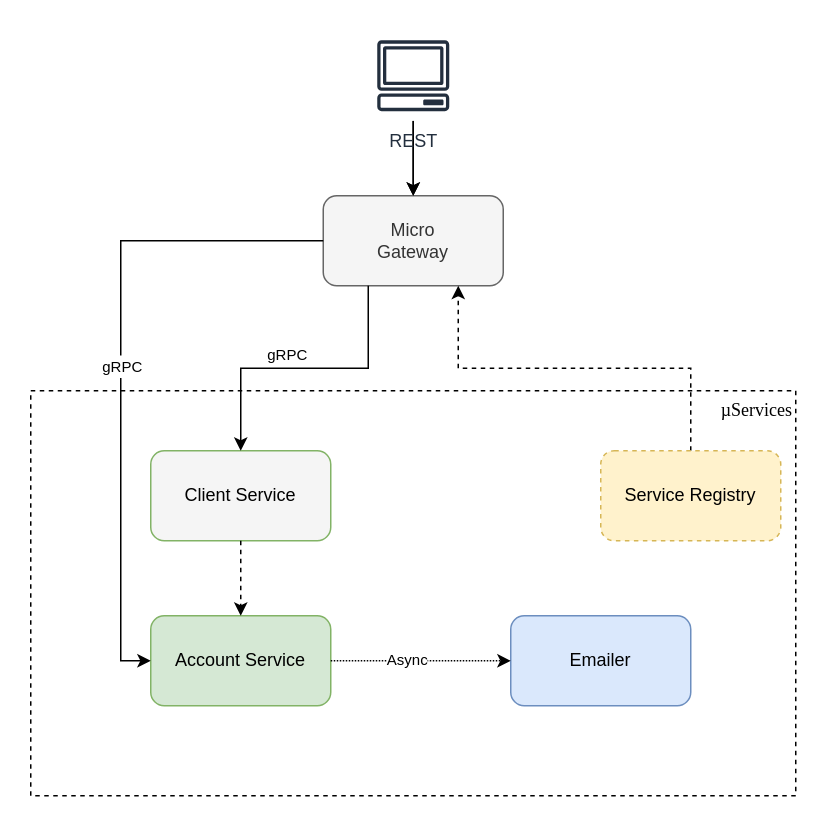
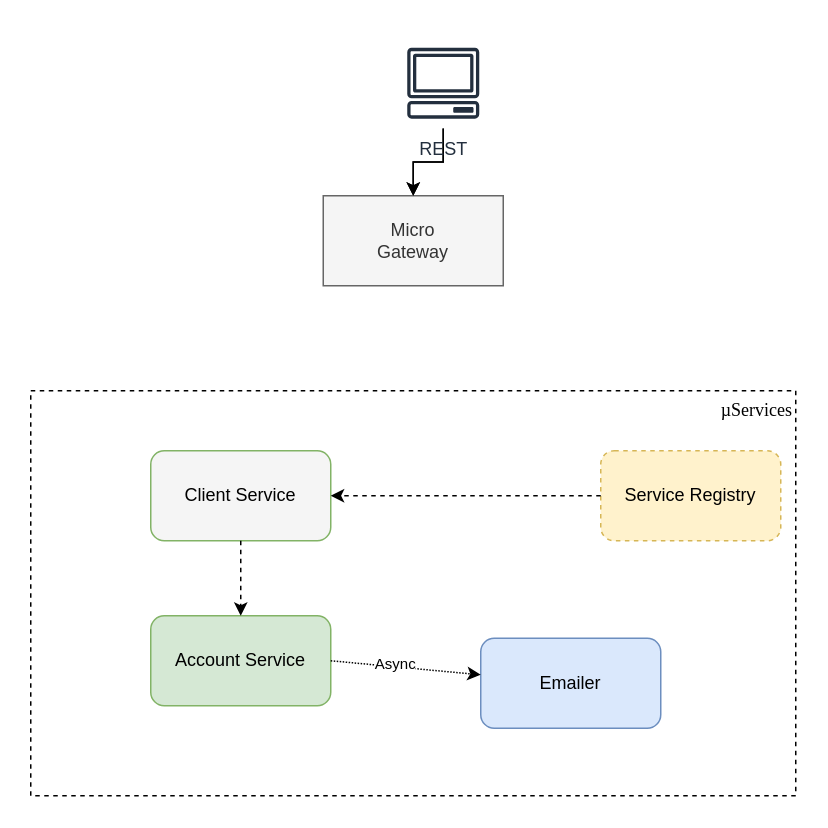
  <mxCell id="0" />
  <mxCell id="1" parent="0" />
- <mxCell id="2" value="Micro&lt;br&gt;Gateway" style="rounded=1;whiteSpace=wrap;html=1;fillColor=#f5f5f5;strokeColor=#666666;fontColor=#333333;" parent="1" vertex="1"><mxGeometry x="215" y="130" width="120" height="60" as="geometry" /></mxCell>
+ <mxCell id="2" value="Micro&lt;br&gt;Gateway" style="whiteSpace=wrap;html=1;fillColor=#f5f5f5;strokeColor=#666666;fontColor=#333333;rounded=0;" parent="1" vertex="1"><mxGeometry x="215" y="130" width="120" height="60" as="geometry" /></mxCell>
  <mxCell id="3" value="&lt;font face=&quot;Comic Sans MS&quot;&gt;&amp;nbsp;µServices&lt;br&gt;&lt;br&gt;&lt;br&gt;&lt;br&gt;&lt;br&gt;&lt;br&gt;&lt;br&gt;&lt;br&gt;&lt;br&gt;&lt;br&gt;&lt;br&gt;&lt;br&gt;&lt;br&gt;&lt;br&gt;&lt;br&gt;&lt;br&gt;&lt;br&gt;&amp;nbsp;&lt;/font&gt;" style="rounded=0;whiteSpace=wrap;html=1;dashed=1;align=right;" parent="1" vertex="1"><mxGeometry x="20" y="260" width="510" height="270" as="geometry" /></mxCell>
  <mxCell id="4" value="Client Service" style="rounded=1;whiteSpace=wrap;html=1;fillColor=#f5f5f5;strokeColor=#82b366;" parent="1" vertex="1"><mxGeometry x="100" y="300" width="120" height="60" as="geometry" /></mxCell>
  <mxCell id="5" value="Account Service" style="rounded=1;whiteSpace=wrap;html=1;fillColor=#d5e8d4;strokeColor=#82b366;" parent="1" vertex="1"><mxGeometry x="100" y="410" width="120" height="60" as="geometry" /></mxCell>
- <mxCell id="6" value="Emailer" style="rounded=1;whiteSpace=wrap;html=1;fillColor=#dae8fc;strokeColor=#6c8ebf;" parent="1" vertex="1"><mxGeometry x="340" y="410" width="120" height="60" as="geometry" /></mxCell>
+ <mxCell id="6" value="Emailer" style="rounded=1;whiteSpace=wrap;html=1;fillColor=#dae8fc;strokeColor=#6c8ebf;" parent="1" vertex="1"><mxGeometry x="320" y="425" width="120" height="60" as="geometry" /></mxCell>
  <mxCell id="7" value="" style="endArrow=classic;html=1;exitX=0.5;exitY=1;exitDx=0;exitDy=0;entryX=0.5;entryY=0;entryDx=0;entryDy=0;dashed=1;" parent="1" source="4" target="5" edge="1"><mxGeometry width="50" height="50" relative="1" as="geometry"><mxPoint x="-30" y="650" as="sourcePoint" /><mxPoint x="20" y="600" as="targetPoint" /></mxGeometry></mxCell>
- <mxCell id="8" style="edgeStyle=orthogonalEdgeStyle;rounded=0;orthogonalLoop=1;jettySize=auto;html=1;exitX=0.25;exitY=1;exitDx=0;exitDy=0;" parent="1" source="2" target="4" edge="1"><mxGeometry relative="1" as="geometry" /></mxCell>
- <mxCell id="9" value="&lt;font style=&quot;font-size: 10px&quot;&gt;gRPC&lt;/font&gt;" style="text;html=1;resizable=0;points=[];align=center;verticalAlign=middle;labelBackgroundColor=#ffffff;" parent="8" vertex="1" connectable="0"><mxGeometry x="-0.526" y="-27" relative="1" as="geometry"><mxPoint x="-28" y="-1" as="offset" /></mxGeometry></mxCell>
  <mxCell id="10" value="" style="endArrow=classic;html=1;exitX=1;exitY=0.5;exitDx=0;exitDy=0;dashed=1;dashPattern=1 1;" parent="1" source="5" target="6" edge="1"><mxGeometry width="50" height="50" relative="1" as="geometry"><mxPoint x="-30" y="650" as="sourcePoint" /><mxPoint x="20" y="600" as="targetPoint" /></mxGeometry></mxCell>
  <mxCell id="11" value="&lt;font style=&quot;font-size: 10px&quot;&gt;Async&lt;/font&gt;" style="text;html=1;resizable=0;points=[];align=center;verticalAlign=middle;labelBackgroundColor=#ffffff;" parent="10" vertex="1" connectable="0"><mxGeometry x="-0.167" y="2" relative="1" as="geometry"><mxPoint as="offset" /></mxGeometry></mxCell>
- <mxCell id="12" style="edgeStyle=orthogonalEdgeStyle;rounded=0;orthogonalLoop=1;jettySize=auto;html=1;exitX=0.5;exitY=0;exitDx=0;exitDy=0;dashed=1;entryX=0.75;entryY=1;entryDx=0;entryDy=0;" parent="1" source="13" target="2" edge="1"><mxGeometry relative="1" as="geometry"><mxPoint x="400" y="180" as="targetPoint" /></mxGeometry></mxCell>
  <mxCell id="13" value="Service Registry" style="rounded=1;whiteSpace=wrap;html=1;dashed=1;fillColor=#fff2cc;strokeColor=#d6b656;" parent="1" vertex="1"><mxGeometry x="400" y="300" width="120" height="60" as="geometry" /></mxCell>
- <mxCell id="14" style="edgeStyle=orthogonalEdgeStyle;rounded=0;orthogonalLoop=1;jettySize=auto;html=1;entryX=0;entryY=0.5;entryDx=0;entryDy=0;exitX=0;exitY=0.5;exitDx=0;exitDy=0;" parent="1" source="2" target="5" edge="1"><mxGeometry relative="1" as="geometry"><mxPoint x="230" y="160" as="sourcePoint" /></mxGeometry></mxCell>
- <mxCell id="15" value="&lt;font style=&quot;font-size: 10px&quot;&gt;gRPC&lt;/font&gt;" style="text;html=1;resizable=0;points=[];align=center;verticalAlign=middle;labelBackgroundColor=#ffffff;" parent="14" vertex="1" connectable="0"><mxGeometry x="-0.319" y="70" relative="1" as="geometry"><mxPoint x="-70" y="70" as="offset" /></mxGeometry></mxCell>
+ <mxCell id="16" style="edgeStyle=orthogonalEdgeStyle;rounded=0;orthogonalLoop=1;jettySize=auto;html=1;dashed=1;entryX=1;entryY=0.5;entryDx=0;entryDy=0;" parent="1" source="13" target="4" edge="1"><mxGeometry relative="1" as="geometry"><mxPoint x="335" y="200" as="targetPoint" /><mxPoint x="410" y="310" as="sourcePoint" /></mxGeometry></mxCell>
  <mxCell id="17" style="edgeStyle=orthogonalEdgeStyle;rounded=0;orthogonalLoop=1;jettySize=auto;html=1;" parent="1" source="19" target="2" edge="1"><mxGeometry relative="1" as="geometry" /></mxCell>
  <mxCell id="18" value="" style="edgeStyle=orthogonalEdgeStyle;rounded=0;orthogonalLoop=1;jettySize=auto;html=1;" parent="1" source="19" target="2" edge="1"><mxGeometry relative="1" as="geometry" /></mxCell>
- <mxCell id="19" value="REST" style="outlineConnect=0;fontColor=#232F3E;gradientColor=none;strokeColor=#232F3E;fillColor=#ffffff;dashed=0;verticalLabelPosition=bottom;verticalAlign=top;align=center;html=1;fontSize=12;fontStyle=0;aspect=fixed;shape=mxgraph.aws4.resourceIcon;resIcon=mxgraph.aws4.client;" parent="1" vertex="1"><mxGeometry x="245" y="20" width="60" height="60" as="geometry" /></mxCell>
+ <mxCell id="19" value="REST" style="outlineConnect=0;fontColor=#232F3E;gradientColor=none;strokeColor=#232F3E;fillColor=#ffffff;dashed=0;verticalLabelPosition=bottom;verticalAlign=top;align=center;html=1;fontSize=12;fontStyle=0;aspect=fixed;shape=mxgraph.aws4.resourceIcon;resIcon=mxgraph.aws4.client;" parent="1" vertex="1"><mxGeometry x="265" y="25" width="60" height="60" as="geometry" /></mxCell>
